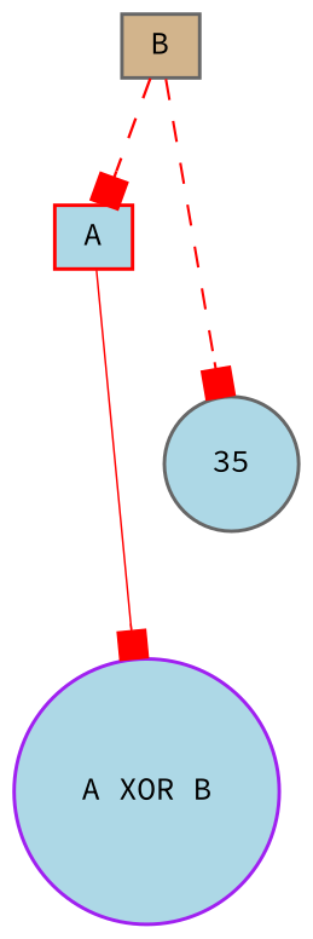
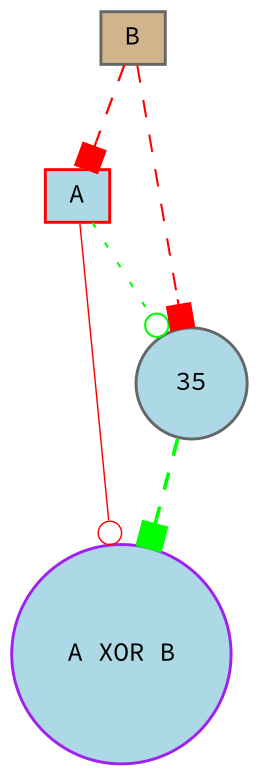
  digraph {
    fontname="Source Code Pro"
    node [color=gray40 fillcolor=lightblue fontname="Source Code Pro" fontsize=9 shape=box style=filled]
    edge [arrowhead=box color=red fontname="Source Code Pro" style=dashed]
    A [color=red height=0.2 width=0.2]
    "A XOR B" [color=purple height=0.2 shape=circle width=0.2]
    35 [height=0.2 shape=circle width=0.2]
    B [fillcolor=tan height=0.2 width=0.2]
-   A -> "A XOR B" [penwidth=0.4926530006557923 style=bold]
+   A -> "A XOR B" [arrowhead=odot penwidth=0.4926530006557923 style=bold]
+   A -> 35 [arrowhead=odot color=green penwidth=0.7219961934602853 style=dotted]
+   35 -> "A XOR B" [color=green penwidth=1.263141669028859]
    B -> A [penwidth=0.7692111357897837]
    B -> 35 [penwidth=0.7110579725235434]
  }
